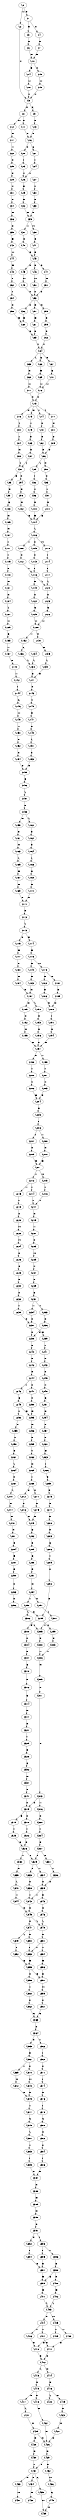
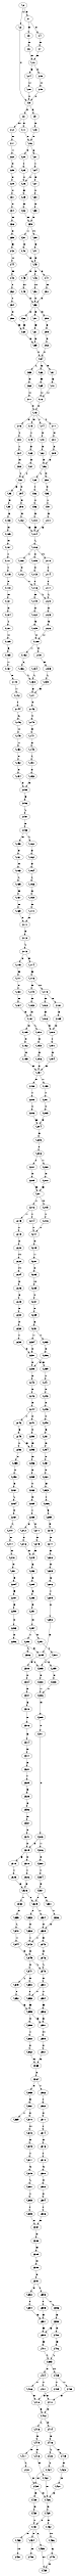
  strict digraph {
    S0
    S1
    S2
    S3
    S4
    S5
    S6
    S7
    S8
    S9
    S10
    S11
    S12
    S13
    S14
    S15
    S16
    S17
    S18
    S19
    S20
    S21
    S22
    S23
    S24
    S25
    S26
    S27
    S28
    S29
    S30
    S31
    S32
    S33
    S34
    S35
    S36
    S37
    S38
    S39
    S40
    S41
    S42
    S43
    S44
    S45
    S46
    S47
    S48
    S49
    S50
    S51
    S52
    S53
    S54
    S55
    S56
    S57
    S58
    S59
    S60
    S61
    S62
    S63
    S64
    S65
    S66
    S67
    S68
    S69
    S70
    S71
    S72
    S73
    S74
    S75
    S76
    S77
    S78
    S79
    S80
    S81
    S82
    S83
    S84
    S85
    S86
    S87
    S88
    S89
    S90
    S91
    S92
    S93
    S94
    S95
    S96
    S97
    S98
    S99
    S100
    S101
    S102
    S103
    S104
    S105
    S106
    S107
    S108
    S109
    S110
    S111
    S112
    S113
    S114
    S115
    S116
    S117
    S118
    S119
    S120
    S121
    S122
    S123
    S124
    S125
    S126
    S127
    S128
    S129
    S131
    S132
    S133
    S135
    S136
    S137
    S134
    S138
    S139
    S140
    S141
    S142
    S143
    S144
    S145
    S146
    S147
    S148
    S149
    S150
    S151
    S152
    S153
    S154
    S155
    S156
    S157
    S158
    S159
    S160
    S161
    S162
    S163
    S164
    S165
    S166
    S167
    S168
    S169
    S170
    S171
    S172
    S173
    S174
    S175
    S176
    S177
    S178
    S179
    S180
    S181
    S182
    S183
    S184
    S185
    S186
    S187
    S188
    S189
    S190
    S191
    S192
    S193
    S194
    S195
    S196
    S197
    S198
    S199
    S200
    S201
    S202
    S203
    S204
    S205
    S206
    S207
    S208
    S209
    S210
    S211
    S212
    S213
    S214
    S215
    S216
    S217
    S218
    S219
    S220
    S221
    S222
    S223
    S224
    S225
    S226
    S227
    S228
    S229
    S230
    S231
    S232
    S233
    S234
    S235
    S236
    S237
    S238
    S239
    S240
    S241
    S242
    S243
    S244
    S245
    S246
    S247
    S248
    S249
    S250
    S251
    S252
    S253
    S254
    S255
    S256
    S257
    S258
    S259
    S260
    S261
    S262
    S263
    S264
    S265
    S266
    S267
    S268
    S269
    S270
    S271
    S272
    S273
    S274
    S275
    S276
    S277
    S278
    S279
    S280
    S281
    S282
    S283
    S284
    S285
    S286
    S287
    S288
    S289
    S290
    S291
    S292
    S293
    S294
    S295
    S296
    S297
    S298
    S299
    S300
    S301
    S302
    S303
    S304
    S305
    S306
    S307
    S308
    S309
    S310
    S311
    S312
    S313
    S314
    S315
    S316
    S317
    S318
    S319
    S320
    S321
    S322
    S323
    S324
    S325
    S326
    S327
    S328
    S329
    S330
    S331
    S332
    S333
    S334
    S335
    S336
    S337
    S338
    S339
    S340
    S341
    S342
    S343
    S344
    S345
    S346
    S347
    S348
    S349
    S350
    S351
    S352
    S353
    S354
    S355
    S356
    S357
    S358
    S359
    S360
    S361
    S362
    S363
    S364
    S365
    S366
    S367
    S368
    S369
    S370
    S371
-   S372
    S373
    S374
    S375
    S376
    S377
    S378
    S379
    S380
    S381
    S382
    S383
    S384
    S385
    S386
    S387
    S388
    S389
    S390
    S391
    S392
    S393
    S394
    S395
    S396
    S397
    S398
    S399
    S400
    S401
    S402
-   S403
+   S403 [label=S603]
    S404
    S405
    S406
    S407
    S408
    S409
    S410
    S411
    S412
    S413
    S414
    S415
    S416
    S417
    S418
    S419
    S420
    S421
    S422
    S423
+   S424
    S425
    S426
    S427
    S428
    S429
    S430
    S431
    S432
    S433
    S434
    S435
    S436
    S437
    S438
    S439
    S440
    S0 -> S1 [label=P]
    S0 -> S2 [label=W]
    S1 -> S3 [label=F]
    S1 -> S4 [label=L]
    S2 -> S5 [label=Y]
    S3 -> S6 [label=A]
    S4 -> S7 [label=A]
    S5 -> S8 [label=A]
    S5 -> S9 [label=G]
    S6 -> S10 [label=H]
    S7 -> S10 [label=H]
    S8 -> S11 [label=L]
    S8 -> S12 [label=M]
    S9 -> S13 [label=L]
    S10 -> S14 [label=F]
    S10 -> S15 [label=L]
    S11 -> S16 [label=Q]
    S12 -> S17 [label=Q]
    S13 -> S16 [label=Q]
    S14 -> S18 [label=W]
    S15 -> S19 [label=W]
    S16 -> S20 [label=L]
    S16 -> S21 [label=C]
    S17 -> S22 [label=V]
    S18 -> S5 [label=Y]
    S19 -> S5 [label=Y]
    S20 -> S23 [label=I]
    S21 -> S24 [label=I]
    S22 -> S25 [label=L]
    S23 -> S26 [label=Y]
    S24 -> S26 [label=Y]
+   S24 -> S27 [label=F]
    S25 -> S28 [label=L]
    S26 -> S29 [label=F]
    S27 -> S30 [label=Y]
    S28 -> S31 [label=Y]
    S29 -> S32 [label=F]
    S30 -> S33 [label=F]
    S31 -> S34 [label=L]
    S32 -> S35 [label=K]
    S33 -> S35 [label=K]
    S34 -> S36 [label=K]
    S35 -> S37 [label=V]
    S35 -> S38 [label=M]
    S36 -> S39 [label=T]
    S37 -> S40 [label=Q]
    S38 -> S41 [label=Q]
    S39 -> S42 [label=E]
    S40 -> S43 [label=F]
    S41 -> S43 [label=F]
    S42 -> S44 [label=W]
    S43 -> S45 [label=T]
    S43 -> S46 [label=P]
    S43 -> S47 [label=Q]
    S44 -> S48 [label=H]
    S45 -> S49 [label=M]
    S46 -> S50 [label=M]
    S47 -> S51 [label=M]
    S48 -> S52 [label=I]
    S49 -> S53 [label=L]
    S50 -> S53 [label=L]
    S51 -> S53 [label=L]
    S52 -> S54 [label=I]
    S53 -> S55 [label=N]
    S53 -> S56 [label=T]
    S53 -> S57 [label=R]
    S54 -> S58 [label=T]
    S55 -> S59 [label=P]
    S56 -> S60 [label=H]
    S57 -> S61 [label=H]
    S58 -> S60 [label=H]
    S59 -> S62 [label=P]
    S60 -> S63 [label=P]
    S61 -> S63 [label=P]
    S62 -> S64 [label=Y]
    S63 -> S64 [label=Y]
    S64 -> S65 [label=S]
    S64 -> S66 [label=G]
    S64 -> S67 [label=D]
    S65 -> S68 [label=R]
    S66 -> S69 [label=E]
    S67 -> S70 [label=E]
    S68 -> S71 [label=W]
    S69 -> S72 [label=W]
    S70 -> S72 [label=W]
    S71 -> S73 [label=L]
    S72 -> S73 [label=L]
    S73 -> S74 [label=I]
    S73 -> S75 [label=N]
    S73 -> S76 [label=A]
    S73 -> S77 [label=S]
    S74 -> S78 [label=T]
    S75 -> S79 [label=V]
    S76 -> S80 [label=S]
    S77 -> S81 [label=A]
    S78 -> S82 [label=P]
    S79 -> S83 [label=P]
    S80 -> S84 [label=I]
    S81 -> S85 [label=P]
    S82 -> S86 [label=D]
    S83 -> S87 [label=N]
    S84 -> S88 [label=N]
    S85 -> S86 [label=D]
    S86 -> S89 [label=S]
    S86 -> S90 [label=A]
    S87 -> S91 [label=S]
    S88 -> S91 [label=S]
    S89 -> S92 [label=I]
    S90 -> S93 [label=L]
    S91 -> S94 [label=L]
    S91 -> S95 [label=F]
    S92 -> S96 [label=Y]
    S93 -> S97 [label=I]
    S94 -> S98 [label=F]
    S95 -> S99 [label=F]
    S96 -> S100 [label=N]
    S97 -> S101 [label=N]
    S98 -> S102 [label=N]
    S99 -> S103 [label=G]
    S100 -> S104 [label=E]
    S101 -> S104 [label=E]
    S102 -> S104 [label=E]
    S103 -> S105 [label=N]
    S104 -> S106 [label=S]
    S105 -> S107 [label=K]
    S106 -> S108 [label=V]
    S106 -> S109 [label=L]
    S106 -> S110 [label=M]
    S107 -> S111 [label=I]
    S108 -> S112 [label=L]
    S109 -> S113 [label=L]
    S110 -> S114 [label=I]
    S111 -> S115 [label=I]
    S112 -> S116 [label=I]
    S113 -> S116 [label=I]
    S114 -> S117 [label=I]
    S115 -> S118 [label=L]
    S116 -> S119 [label=F]
    S116 -> S120 [label=S]
    S117 -> S120 [label=S]
    S118 -> S121 [label=H]
    S119 -> S122 [label=T]
    S120 -> S123 [label=A]
    S121 -> S124 [label=A]
    S122 -> S125 [label=G]
    S123 -> S126 [label=G]
    S124 -> S127 [label=S]
    S125 -> S128 [label=W]
    S126 -> S128 [label=W]
    S127 -> S129 [label=W]
    S128 -> S131 [label=A]
    S128 -> S132 [label=V]
    S129 -> S133 [label=G]
    S131 -> S135 [label=F]
    S132 -> S136 [label=C]
    S133 -> S137 [label=V]
    S135 -> S139 [label=S]
    S136 -> S138 [label=S]
    S137 -> S140 [label=A]
    S134 -> S138 [label=S]
    S138 -> S141 [label=F]
    S139 -> S141 [label=F]
    S140 -> S142 [label=V]
    S141 -> S143 [label=L]
    S142 -> S144 [label=I]
    S143 -> S145 [label=Y]
    S144 -> S146 [label=C]
    S145 -> S147 [label=F]
    S146 -> S148 [label=W]
    S147 -> S149 [label=A]
    S148 -> S150 [label=V]
    S149 -> S151 [label=S]
    S150 -> S152 [label=L]
    S151 -> S153 [label=L]
    S152 -> S154 [label=L]
    S153 -> S155 [label=Q]
    S154 -> S155 [label=Q]
    S155 -> S156 [label=G]
    S156 -> S157 [label=S]
    S157 -> S158 [label=E]
    S158 -> S159 [label=N]
    S158 -> S160 [label=S]
    S159 -> S161 [label=F]
    S160 -> S162 [label=F]
    S161 -> S163 [label=K]
    S162 -> S164 [label=R]
    S163 -> S165 [label=S]
    S164 -> S166 [label=S]
    S165 -> S167 [label=H]
    S166 -> S168 [label=N]
    S167 -> S169 [label=K]
    S168 -> S170 [label=K]
    S169 -> S171 [label=T]
    S170 -> S171 [label=T]
    S171 -> S172 [label=K]
    S172 -> S173 [label=S]
    S173 -> S174 [label=F]
    S173 -> S175 [label=L]
    S174 -> S176 [label=H]
    S175 -> S177 [label=H]
    S176 -> S178 [label=M]
    S176 -> S179 [label=K]
    S177 -> S180 [label=L]
    S178 -> S181 [label=R]
    S178 -> S182 [label=K]
    S179 -> S183 [label=K]
    S180 -> S184 [label=K]
    S181 -> S185 [label=R]
    S182 -> S186 [label=R]
    S183 -> S187 [label=K]
    S184 -> S187 [label=K]
    S185 -> S188 [label=N]
    S186 -> S188 [label=N]
    S187 -> S189 [label=N]
    S187 -> S190 [label=S]
    S188 -> S191 [label=I]
    S189 -> S192 [label=L]
    S190 -> S193 [label=K]
    S191 -> S194 [label=K]
    S192 -> S195 [label=K]
    S193 -> S196 [label=K]
    S194 -> S197 [label=D]
    S195 -> S197 [label=D]
    S196 -> S197 [label=D]
    S197 -> S198 [label=L]
    S197 -> S199 [label=V]
    S198 -> S200 [label=V]
    S199 -> S201 [label=I]
    S200 -> S202 [label=Y]
    S201 -> S203 [label=Y]
    S202 -> S204 [label=E]
    S203 -> S204 [label=E]
    S204 -> S205 [label=Q]
    S205 -> S206 [label=I]
    S206 -> S207 [label=I]
    S206 -> S208 [label=V]
    S207 -> S209 [label=A]
    S208 -> S210 [label=A]
    S209 -> S211 [label=H]
    S210 -> S211 [label=H]
    S211 -> S212 [label=V]
    S211 -> S213 [label=M]
    S212 -> S214 [label=I]
    S212 -> S215 [label=V]
    S213 -> S216 [label=I]
    S214 -> S217 [label=I]
    S215 -> S218 [label=I]
    S216 -> S217 [label=I]
    S217 -> S219 [label=A]
    S218 -> S220 [label=L]
    S219 -> S221 [label=V]
    S220 -> S222 [label=M]
    S221 -> S223 [label=L]
    S222 -> S224 [label=M]
    S223 -> S225 [label=M]
    S224 -> S226 [label=A]
    S225 -> S227 [label=Y]
    S226 -> S228 [label=Q]
    S227 -> S229 [label=F]
    S228 -> S230 [label=F]
    S229 -> S231 [label=F]
    S230 -> S232 [label=L]
    S231 -> S233 [label=I]
    S231 -> S234 [label=V]
    S232 -> S235 [label=V]
    S233 -> S236 [label=T]
    S234 -> S237 [label=T]
    S235 -> S237 [label=T]
    S236 -> S238 [label=A]
    S237 -> S238 [label=A]
    S237 -> S239 [label=F]
    S238 -> S240 [label=L]
    S239 -> S241 [label=I]
    S240 -> S242 [label=D]
    S241 -> S243 [label=D]
    S242 -> S244 [label=K]
    S243 -> S245 [label=L]
    S244 -> S246 [label=I]
    S244 -> S247 [label=L]
    S245 -> S248 [label=Y]
    S246 -> S249 [label=G]
    S247 -> S250 [label=L]
    S248 -> S251 [label=G]
    S249 -> S252 [label=Y]
    S249 -> S253 [label=H]
    S250 -> S253 [label=H]
    S251 -> S254 [label=R]
    S252 -> S255 [label=Y]
    S253 -> S256 [label=H]
    S254 -> S257 [label=T]
    S255 -> S258 [label=Y]
    S256 -> S259 [label=F]
    S257 -> S260 [label=F]
    S258 -> S261 [label=F]
    S259 -> S262 [label=Y]
    S260 -> S263 [label=E]
    S261 -> S264 [label=S]
    S262 -> S265 [label=N]
    S263 -> S266 [label=I]
    S264 -> S267 [label=A]
    S265 -> S268 [label=V]
    S266 -> S269 [label=P]
    S267 -> S270 [label=S]
    S268 -> S271 [label=A]
    S268 -> S272 [label=T]
    S269 -> S273 [label=F]
    S270 -> S274 [label=E]
    S271 -> S275 [label=T]
    S272 -> S276 [label=T]
    S273 -> S277 [label=A]
    S274 -> S278 [label=N]
    S275 -> S279 [label=E]
    S276 -> S279 [label=E]
    S277 -> S280 [label=D]
    S278 -> S281 [label=A]
    S279 -> S282 [label=E]
    S280 -> S283 [label=K]
    S281 -> S284 [label=Q]
    S282 -> S285 [label=P]
    S283 -> S286 [label=G]
    S284 -> S287 [label=E]
    S285 -> S288 [label=G]
    S286 -> S289 [label=V]
    S287 -> S290 [label=E]
    S288 -> S291 [label=E]
    S289 -> S292 [label=A]
    S290 -> S293 [label=T]
    S291 -> S294 [label=N]
    S292 -> S295 [label=P]
    S293 -> S296 [label=A]
    S294 -> S297 [label=A]
    S294 -> S298 [label=V]
    S295 -> S299 [label=L]
    S295 -> S300 [label=E]
    S296 -> S295 [label=P]
    S297 -> S301 [label=S]
    S298 -> S302 [label=S]
    S299 -> S303 [label=T]
    S300 -> S304 [label=L]
    S301 -> S305 [label=I]
    S302 -> S305 [label=I]
    S303 -> S306 [label=V]
    S304 -> S307 [label=E]
    S305 -> S308 [label=T]
    S306 -> S309 [label=N]
    S307 -> S310 [label=G]
    S308 -> S306 [label=V]
    S309 -> S311 [label=Y]
    S310 -> S312 [label=E]
    S311 -> S313 [label=Q]
    S312 -> S314 [label=E]
    S313 -> S315 [label=L]
    S313 -> S316 [label=V]
    S314 -> S317 [label=N]
    S315 -> S318 [label=T]
    S315 -> S319 [label=F]
    S316 -> S320 [label=T]
    S317 -> S321 [label=K]
    S318 -> S322 [label=V]
    S319 -> S323 [label=V]
    S320 -> S324 [label=I]
    S321 -> S325 [label=I]
    S322 -> S326 [label=F]
    S323 -> S326 [label=F]
    S324 -> S327 [label=F]
    S325 -> S328 [label=F]
    S326 -> S329 [label=I]
    S326 -> S330 [label=V]
    S327 -> S329 [label=I]
    S327 -> S331 [label=L]
    S328 -> S332 [label=G]
    S329 -> S333 [label=I]
    S329 -> S334 [label=V]
    S330 -> S335 [label=R]
    S331 -> S336 [label=V]
    S332 -> S337 [label=H]
    S333 -> S338 [label=A]
    S334 -> S339 [label=A]
    S335 -> S340 [label=S]
    S336 -> S339 [label=A]
    S337 -> S341 [label=Q]
    S338 -> S342 [label=V]
    S339 -> S342 [label=V]
    S339 -> S343 [label=F]
    S340 -> S344 [label=V]
    S341 -> S315 [label=L]
    S342 -> S345 [label=K]
    S343 -> S346 [label=K]
    S344 -> S345 [label=K]
    S345 -> S347 [label=A]
    S345 -> S348 [label=S]
    S346 -> S348 [label=S]
    S347 -> S349 [label=S]
    S347 -> S350 [label=T]
    S348 -> S351 [label=T]
    S349 -> S352 [label=I]
    S350 -> S353 [label=I]
    S351 -> S353 [label=I]
    S351 -> S354 [label=V]
    S352 -> S355 [label=E]
    S353 -> S355 [label=E]
    S354 -> S356 [label=E]
    S355 -> S357 [label=F]
    S355 -> S358 [label=A]
    S356 -> S357 [label=F]
    S357 -> S359 [label=M]
    S358 -> S360 [label=V]
    S359 -> S361 [label=L]
    S360 -> S362 [label=L]
    S361 -> S363 [label=G]
    S362 -> S363 [label=G]
    S363 -> S364 [label=L]
    S364 -> S365 [label=L]
    S364 -> S366 [label=V]
    S365 -> S367 [label=F]
    S366 -> S368 [label=I]
    S367 -> S369 [label=V]
    S367 -> S370 [label=L]
    S368 -> S371 [label=L]
-   S369 -> S372 [label=M]
    S370 -> S373 [label=M]
    S371 -> S374 [label=I]
-   S372 -> S375 [label=A]
    S373 -> S375 [label=A]
    S374 -> S376 [label=A]
    S375 -> S377 [label=V]
    S376 -> S378 [label=I]
    S377 -> S379 [label=C]
    S378 -> S380 [label=C]
    S379 -> S381 [label=S]
    S380 -> S382 [label=A]
    S381 -> S383 [label=V]
    S382 -> S384 [label=L]
    S383 -> S385 [label=I]
    S384 -> S386 [label=I]
    S385 -> S387 [label=D]
    S386 -> S387 [label=D]
    S387 -> S388 [label=A]
    S388 -> S389 [label=H]
    S389 -> S390 [label=N]
    S390 -> S391 [label=Q]
    S391 -> S392 [label=L]
    S391 -> S393 [label=I]
    S392 -> S394 [label=I]
    S393 -> S395 [label=I]
    S393 -> S396 [label=V]
    S394 -> S397 [label=F]
    S395 -> S397 [label=F]
    S396 -> S398 [label=F]
    S397 -> S399 [label=E]
    S398 -> S399 [label=E]
    S398 -> S400 [label=D]
    S399 -> S401 [label=H]
    S400 -> S402 [label=H]
    S401 -> S403 [label=S]
    S402 -> S403 [label=S]
    S403 -> S404 [label=L]
    S403 -> S405 [label=M]
    S404 -> S406 [label=I]
    S404 -> S407 [label=V]
    S405 -> S408 [label=V]
    S405 -> S409 [label=I]
    S406 -> S410 [label=P]
    S407 -> S411 [label=P]
    S408 -> S411 [label=P]
    S409 -> S410 [label=P]
    S410 -> S412 [label=P]
    S411 -> S412 [label=P]
    S412 -> S413 [label=S]
    S412 -> S414 [label=N]
    S413 -> S415 [label=K]
    S414 -> S416 [label=K]
    S415 -> S417 [label=T]
    S415 -> S418 [label=P]
    S416 -> S419 [label=N]
    S416 -> S420 [label=S]
    S417 -> S421 [label=S]
    S418 -> S422 [label=K]
    S419 -> S423 [label=T]
+   S420 -> S424 [label=S]
    S421 -> S425 [label=K]
    S422 -> S426 [label=K]
    S423 -> S427 [label=K]
+   S424 -> S425 [label=K]
    S425 -> S426 [label=K]
    S425 -> S428 [label=R]
    S426 -> S429 [label=R]
    S427 -> S426 [label=K]
    S428 -> S430 [label=R]
    S429 -> S431 [label=I]
    S429 -> S432 [label=P]
    S430 -> S431 [label=I]
    S431 -> S433 [label=A]
    S431 -> S434 [label=P]
    S431 -> S435 [label=G]
    S432 -> S436 [label=M]
    S433 -> S437 [label=M]
    S434 -> S438 [label=M]
    S435 -> S439 [label=M]
    S436 -> S440 [label=G]
    S440 -> S439 [label=M]
  }
